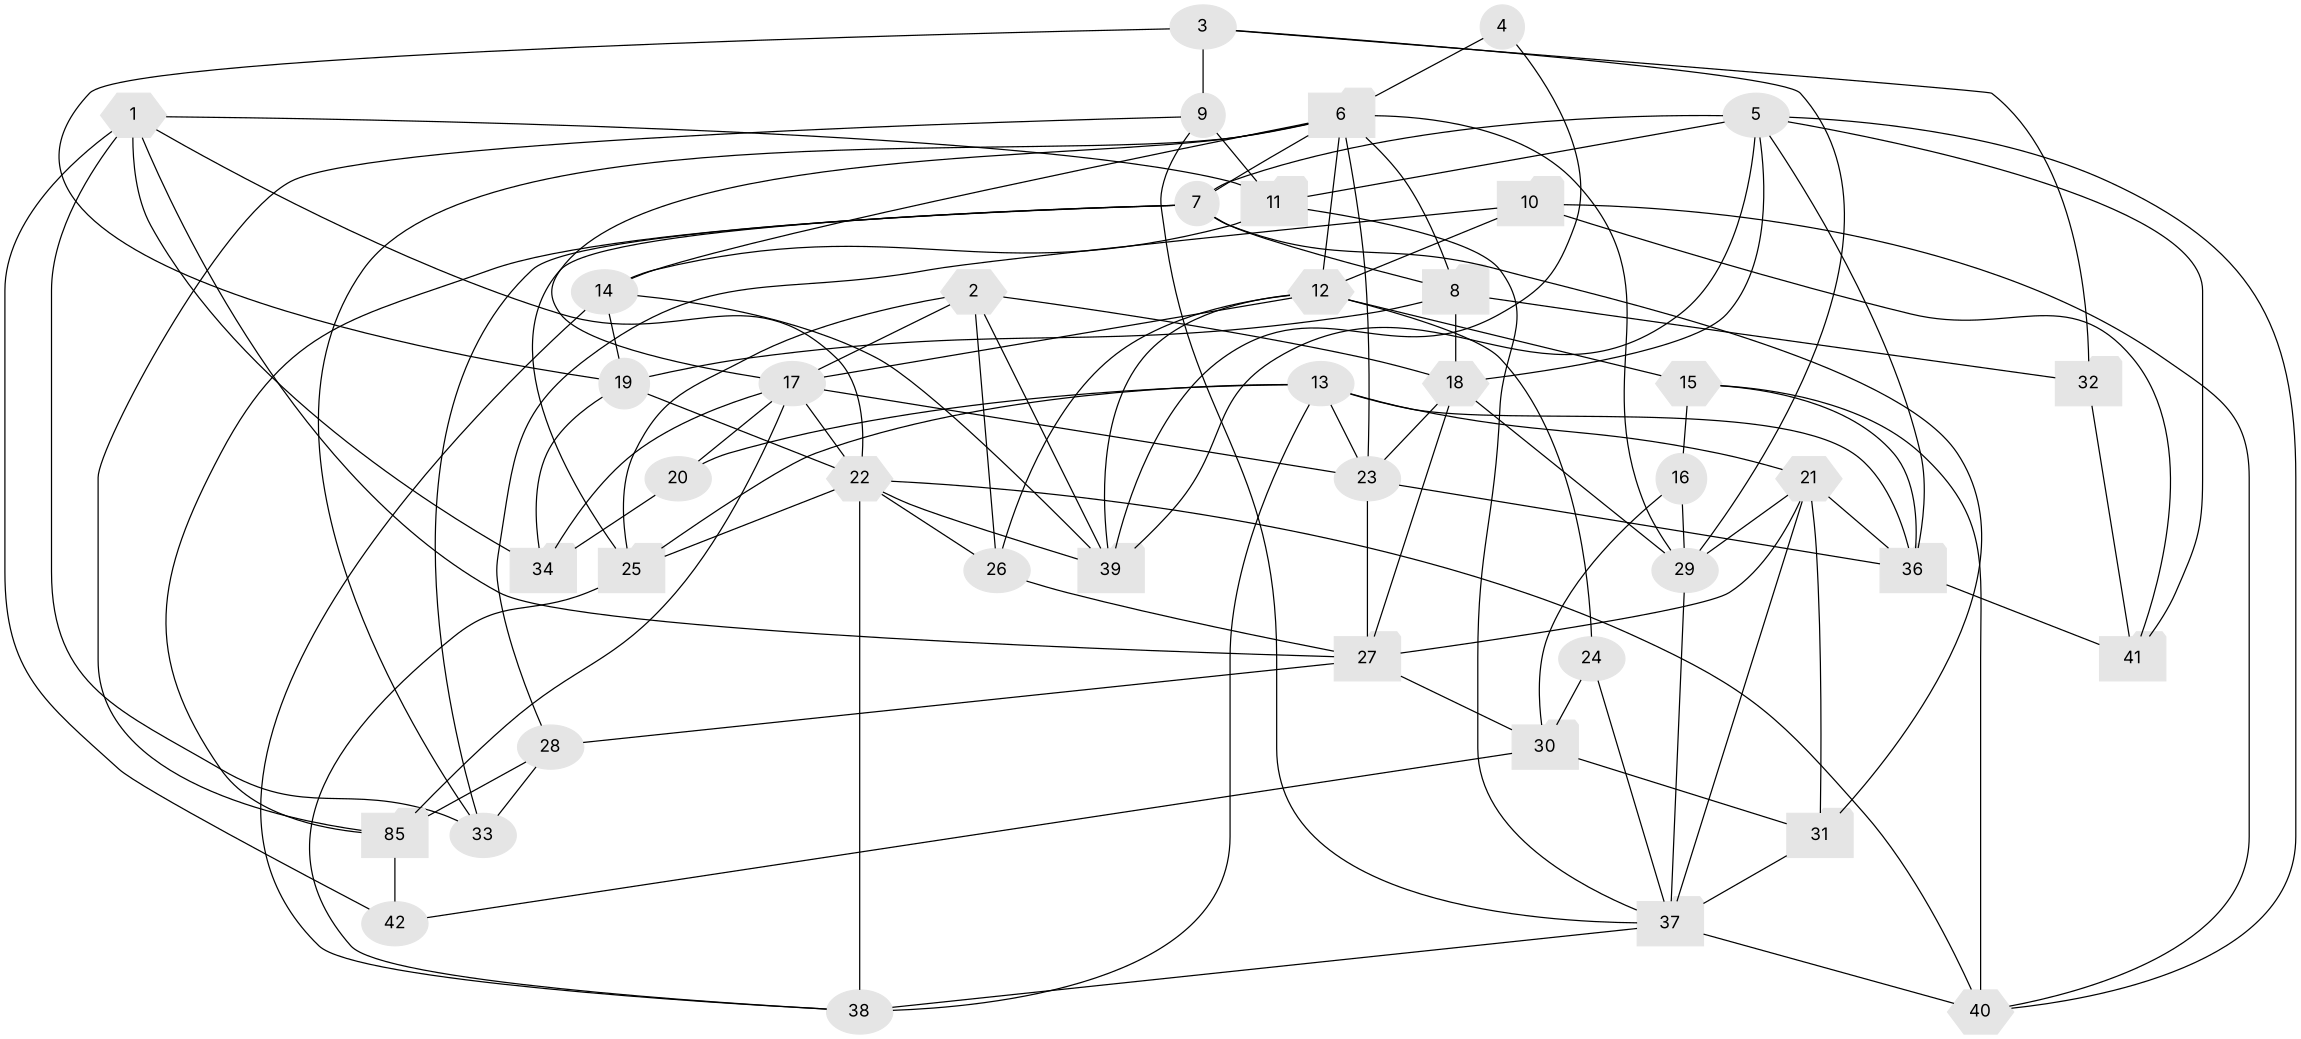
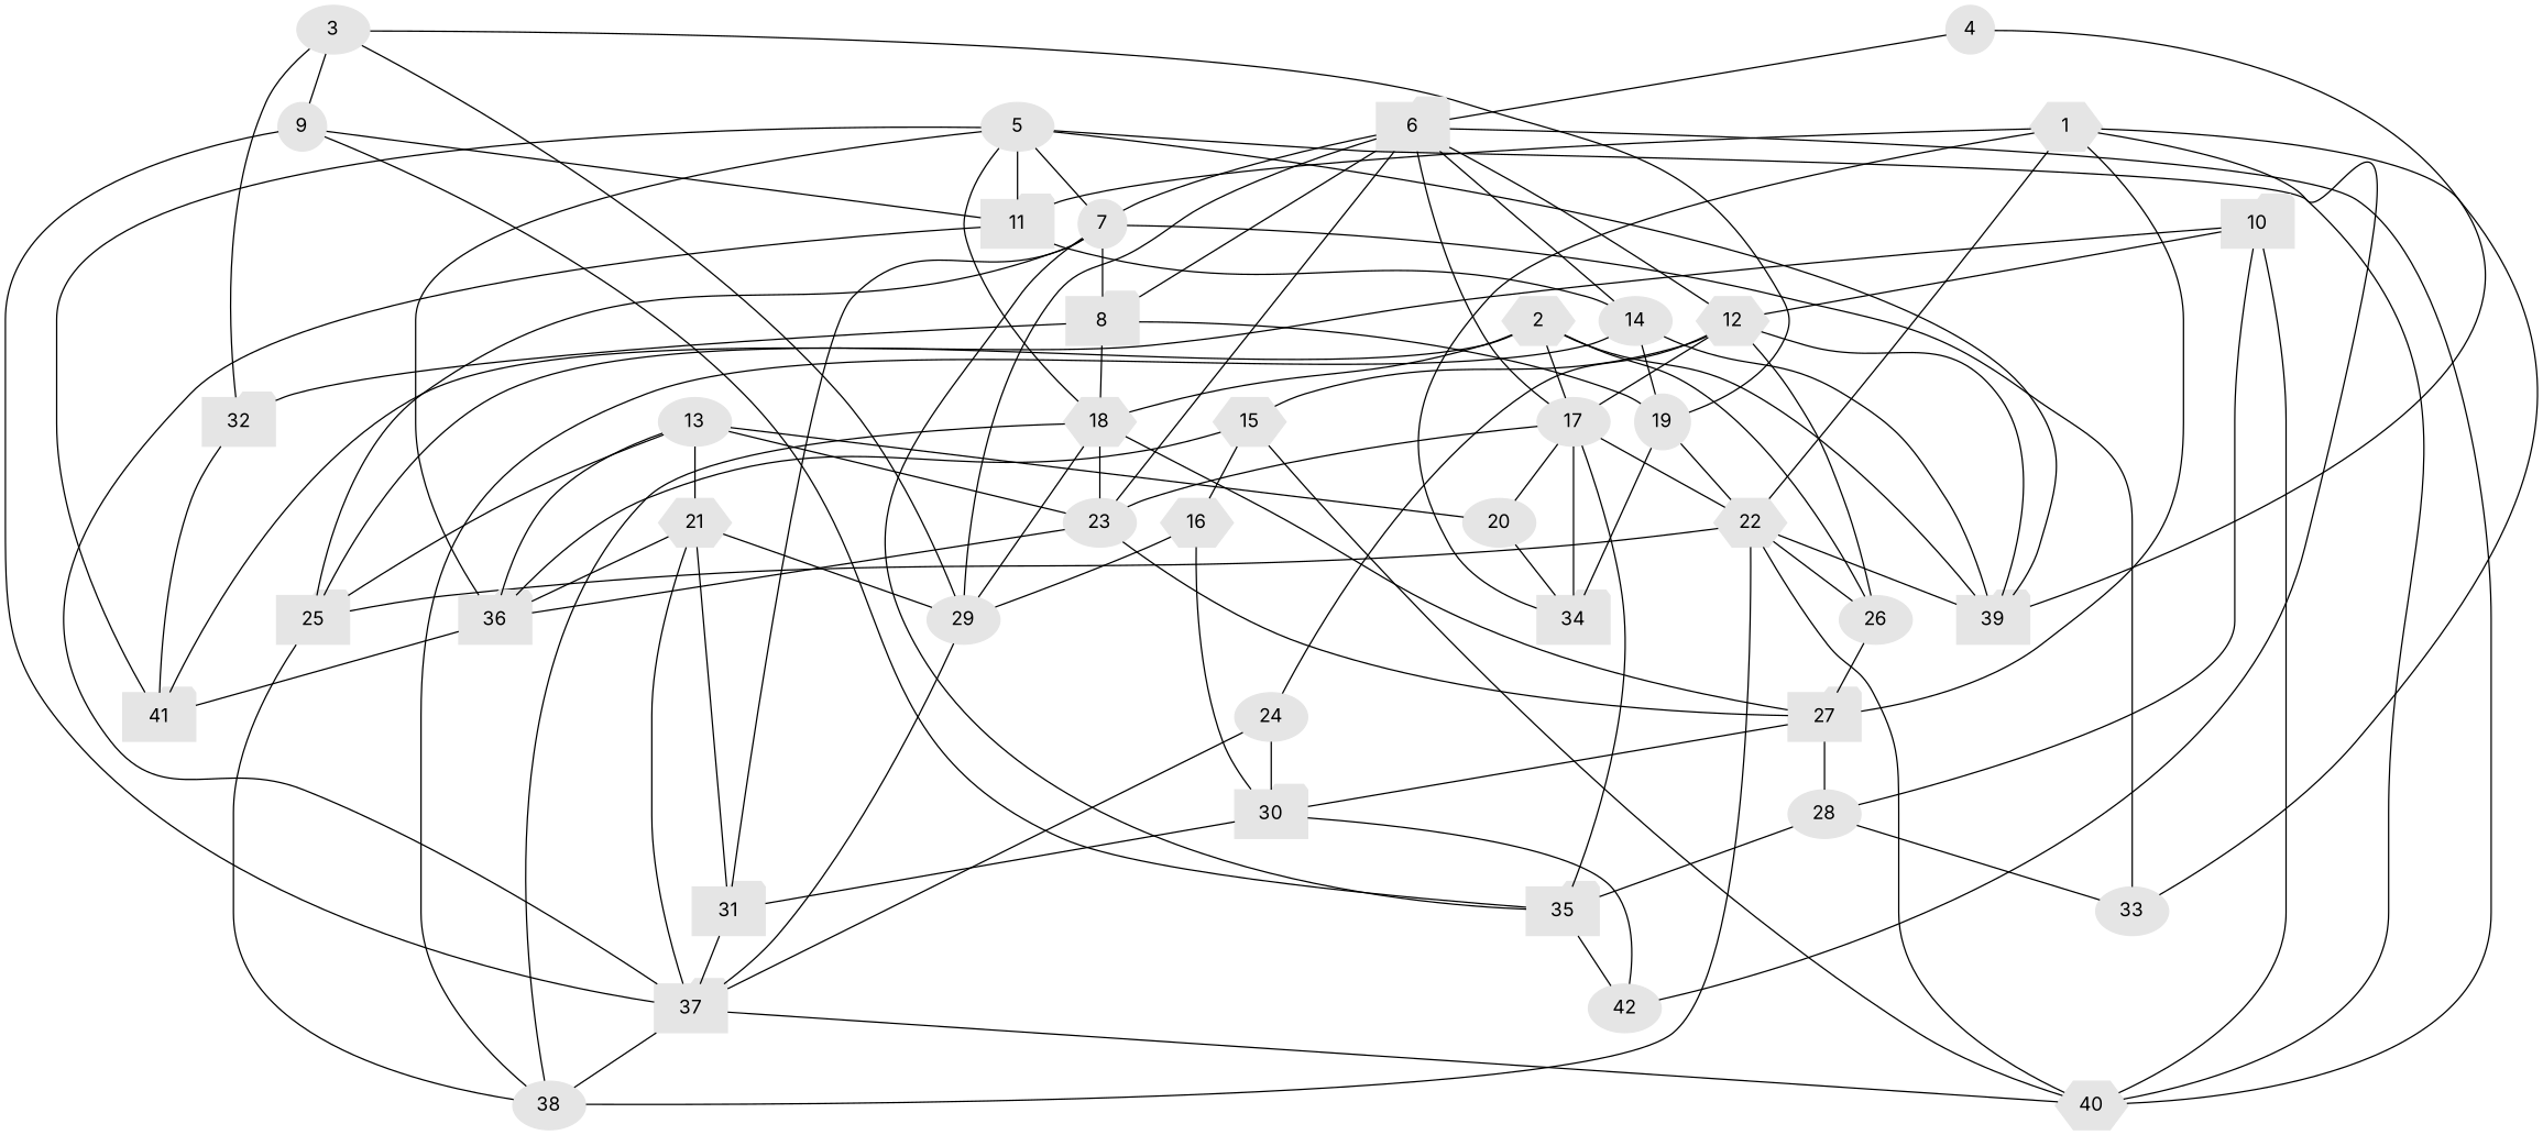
  graph {
    fontname=Inter
    node [color=gray90 fontname=Inter shape=folder style=filled]
    edge [fontname=Inter weight=1.0]
    1 [shape=hexagon]
    11
    22 [shape=hexagon]
    27
    33 [shape=ellipse]
    34
    42 [shape=ellipse]
    14 [shape=ellipse]
    37
    25
    26 [shape=ellipse]
    39
    40 [shape=hexagon]
    38 [shape=ellipse]
    28 [shape=ellipse]
    30
    2 [shape=hexagon]
    17 [shape=ellipse]
    18 [shape=hexagon]
    23 [shape=ellipse]
-   35 [label=85]
+   35
    20 [shape=ellipse]
    29 [shape=ellipse]
    3 [shape=ellipse]
    9 [shape=circle]
    19 [shape=circle]
    32
    41
    4 [shape=circle]
    6
    7 [shape=circle]
    8
    12 [shape=hexagon]
    5 [shape=ellipse]
    36
    31
    15 [shape=hexagon]
    24 [shape=ellipse]
    10
-   16 [shape=circle]
+   16 [shape=hexagon]
    13 [shape=ellipse]
    21 [shape=hexagon]
    1 -- 11
    1 -- 22
    1 -- 27
    1 -- 33
    1 -- 34
    1 -- 42
    11 -- 14
    11 -- 37
    22 -- 25
    22 -- 26
    22 -- 39
    22 -- 40
    22 -- 38
    27 -- 28
    27 -- 30
    14 -- 39
    14 -- 38
    14 -- 19
    37 -- 40
    37 -- 38
    25 -- 38
    26 -- 27
    28 -- 33
    28 -- 35
    30 -- 42
    30 -- 31
    2 -- 25
    2 -- 26
    2 -- 39
    2 -- 17
    2 -- 18
    17 -- 22 [weight=2.0]
    17 -- 34 [weight=2.0]
    17 -- 23
    17 -- 35 [weight=2.0]
    17 -- 20
    18 -- 27
    18 -- 23
    18 -- 29
    23 -- 27 [weight=3.0]
    23 -- 36
    35 -- 42
    20 -- 34
    29 -- 37
    3 -- 29
    3 -- 9
    3 -- 19
    3 -- 32
    9 -- 11
    9 -- 37
    9 -- 35
    19 -- 22
    19 -- 34
    32 -- 41
    4 -- 39
    4 -- 6
    6 -- 14
-   6 -- 33
+   6 -- 40
    6 -- 17
    6 -- 23
    6 -- 29
    6 -- 7
    6 -- 8
    6 -- 12
    7 -- 33
    7 -- 25
    7 -- 35
    7 -- 8
    7 -- 31
    8 -- 18
    8 -- 19
    8 -- 32
    12 -- 26
    12 -- 39
    12 -- 17 [weight=2.0]
    12 -- 15 [weight=2.0]
    12 -- 24
    5 -- 11
    5 -- 39
    5 -- 40
    5 -- 18
    5 -- 41
    5 -- 7
    5 -- 36
    36 -- 41
    31 -- 37
    15 -- 40
    15 -- 36
    15 -- 16 [weight=2.0]
    24 -- 37
    24 -- 30
    10 -- 40
    10 -- 28
    10 -- 41
    10 -- 12
    16 -- 30
    16 -- 29
    13 -- 25
-   13 -- 38
+   18 -- 38
    13 -- 23
    13 -- 20
    13 -- 36
    13 -- 21
-   21 -- 27 [weight=2.0]
    21 -- 37
    21 -- 29
    21 -- 36
    21 -- 31
  }
